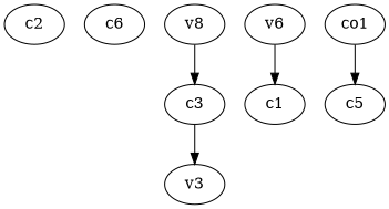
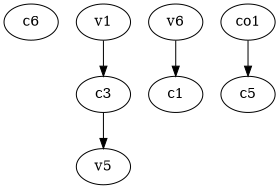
  strict digraph {
    edge [weight=1]
-   c2
    n2 [label=c6]
-   v1 [label=v8]
+   v1
    c3
-   v3
+   v3 [label=v5]
    n6 [label=v6]
    c1
    co1
    c5
    v1 -> c3
    c3 -> v3
    n6 -> c1
    co1 -> c5
  }
